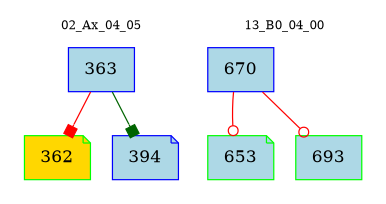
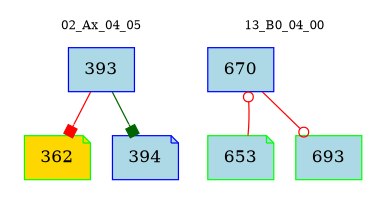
  digraph {
    node [color=blue fillcolor=lightblue shape=box style=filled]
    edge [arrowhead=box color=red]
-   n1 [label=363]
+   n1 [label=393]
    n2 [color=green fillcolor=gold label=362 shape=note]
    n3 [label=394 shape=note]
    n4 [label=670]
    n5 [color=green label=653 shape=note]
    n6 [color=green label=693]
    subgraph cluster_1 {
      color=white
      fontsize=10
      label="02_Ax_04_05"
      n1
      n2
      n3
    }
    subgraph cluster_2 {
      color=white
      fontsize=10
      label="13_B0_04_00"
      n4
      n5
      n6
    }
    n1 -> n2
    n1 -> n3 [color=darkgreen]
-   n4 -> n5 [arrowhead=odot]
+   n5 -> n4 [arrowhead=odot]
    n4 -> n6 [arrowhead=odot]
  }
